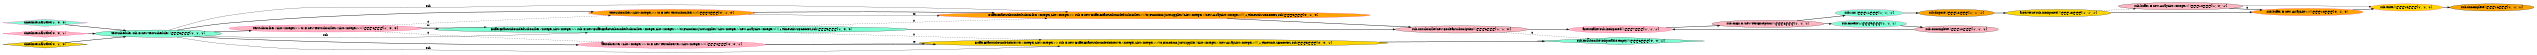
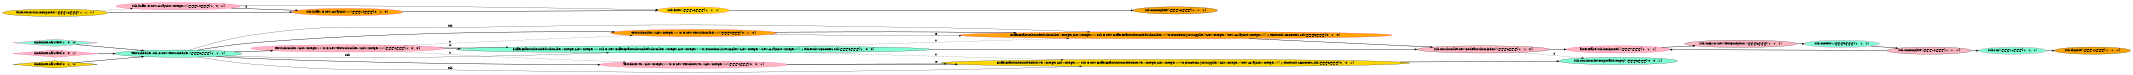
  digraph {
    rankdir=LR
    node [color=deeppink fillcolor=lightpink shape=ellipse style=filled]
    edge [style=bold]
    n1 [label="assertFalse(sub.isDisposed())@@@7@@@['1', '1', '1']"]
    n2 [color=black label="sub.onError(new TestException())@@@8@@@['1', '1', '1']"]
    n3 [fillcolor=aquamarine label="sub.onNext(1)@@@9@@@['1', '1', '1']"]
    n4 [color=black fillcolor=aquamarine label="BufferExactUnboundedSubscriber<Integer,List<Integer>> sub = new BufferExactUnboundedSubscriber<Integer,List<Integer>>(ts,Functions.justSupplier((List<Integer>)new ArrayList<Integer>()),1,TimeUnit.SECONDS,sch)@@@5@@@['1', '0', '0']"]
    n5 [color=black fillcolor=gold label="BufferExactUnboundedObserver<Integer,List<Integer>> sub = new BufferExactUnboundedObserver<Integer,List<Integer>>(to,Functions.justSupplier((List<Integer>)new ArrayList<Integer>()),1,TimeUnit.SECONDS,sch)@@@5@@@['0', '0', '1']"]
    n6 [color=black label="sub.onSubscribe(new BooleanSubscription())@@@6@@@['1', '1', '0']"]
    n7 [fillcolor=orange label="BufferExactUnboundedSubscriber<Integer,List<Integer>> sub = new BufferExactUnboundedSubscriber<>(ts,Functions.justSupplier((List<Integer>)new ArrayList<Integer>()),1,TimeUnit.SECONDS,sch)@@@5@@@['0', '1', '0']"]
-   n8 [color=black fillcolor=aquamarine label="sub.onSubscribe(Disposable.empty())@@@6@@@['0', '0', '1']" shape=diamond]
+   n8 [color=black fillcolor=aquamarine label="sub.onSubscribe(Disposable.empty())@@@6@@@['0', '0', '1']"]
    n9 [color=black fillcolor=orange label="sub.dispose()@@@12@@@['1', '1', '1']"]
    n10 [color=black fillcolor=gold label="assertTrue(sub.isDisposed())@@@13@@@['1', '1', '1']"]
-   n11 [color=black label="sub.buffer = new ArrayList<Integer>()@@@14@@@['1', '0', '1']"]
+   n11 [label="sub.buffer = new ArrayList<Integer>()@@@14@@@['1', '0', '1']"]
    n12 [fillcolor=orange label="sub.buffer = new ArrayList<>()@@@14@@@['0', '1', '0']"]
    n13 [fillcolor=gold label="sub.enter()@@@15@@@['1', '1', '1']"]
    n14 [color=black fillcolor=orange label="sub.onComplete()@@@16@@@['1', '1', '1']"]
    n15 [fillcolor=orange label="TestSubscriber<List<Integer>> ts = new TestSubscriber<>()@@@4@@@['0', '1', '0']"]
    n16 [label="TestObserver<List<Integer>> to = new TestObserver<List<Integer>>()@@@4@@@['0', '0', '1']"]
    n17 [color=black label="sub.onComplete()@@@10@@@['1', '1', '1']"]
    n18 [fillcolor=aquamarine label="sub.run()@@@11@@@['1', '1', '1']"]
    n19 [fillcolor=aquamarine label="timedInternalState['1', '0', '0']" shape=diamond]
    n20 [color=black fillcolor=aquamarine label="TestScheduler sch = new TestScheduler()@@@3@@@['1', '1', '1']"]
    n21 [label="TestSubscriber<List<Integer>> ts = new TestSubscriber<List<Integer>>()@@@4@@@['1', '0', '0']"]
    n22 [label="timedInternalState['0', '0', '1']" shape=diamond]
    n23 [color=black fillcolor=gold label="timedInternalState['0', '1', '0']" shape=diamond]
    n1 -> n2
    n2 -> n3
    n3 -> n17
    n4 -> n5 [label=0 style=dashed]
    n4 -> n6
    n4 -> n7 [label=0 style=dashed]
    n5 -> n8
    n6 -> n1
    n6 -> n8 [label=0 style=dashed]
    n7 -> n6
-   n9 -> n10
    n10 -> n11 [style=dashed]
    n10 -> n12
    n11 -> n12 [label=0]
    n11 -> n13 [style=solid]
    n12 -> n13
    n13 -> n14
    n15 -> n7
    n15 -> n7 [label=ts style=solid]
    n16 -> n5 [label=to style=solid]
    n16 -> n5
    n17 -> n1
-   n2 -> n18
+   n17 -> n18
    n18 -> n9
    n19 -> n20
    n20 -> n4 [label=sch style=solid]
    n20 -> n5 [label=sch style=solid]
    n20 -> n7 [label=sch style=solid]
    n20 -> n15
    n20 -> n16
    n20 -> n21
    n21 -> n4
    n21 -> n4 [label=ts style=solid]
    n21 -> n15 [label=0 style=dashed]
    n21 -> n16 [label=0 style=dashed]
    n22 -> n20
    n23 -> n20
  }
